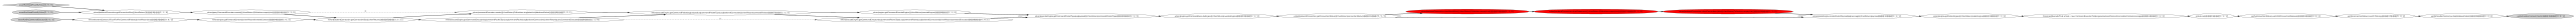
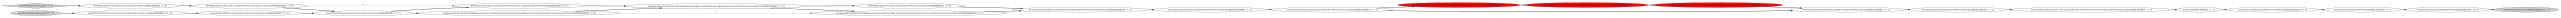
  digraph {
    fontname=Nunito
    rankdir=LR
    node [fillcolor=white fontname=Nunito shape=ellipse style=filled]
    edge [fontname=Nunito style=bold]
    n1 [label="actual.run()@@@15@@@['1', '1', '1']"]
    n2 [label="verify(connectionStatus).waitUntilConnectionRelease()@@@16@@@['0', '0', '1']"]
    n3 [label="verify(connectionStatus).switchToUsing()@@@17@@@['0', '0', '1']"]
    n4 [label="when(executeEngine.getCommandPacket(eq(payload),eq(commandPacketType),eq(backendConnection))).thenReturn(commandPacket)@@@7@@@['1', '1', '1']"]
    n5 [label="when(executeEngine.getCommandExecutor(eq(commandPacketType),eq(commandPacket),eq(backendConnection))).thenReturn(commandExecutor)@@@8@@@['0', '0', '1']"]
    n6 [label="when(engine.getCommandExecuteEngine()).thenReturn(executeEngine)@@@8@@@['1', '1', '0']"]
    n7 [label="when(executeEngine.getCommandPacketType(eq(payload))).thenReturn(commandPacketType)@@@9@@@['1', '1', '1']"]
    n8 [label="when(backendConnection.getConnectionSize()).thenReturn(1)@@@5@@@['1', '1', '1']"]
    n9 [label="when(commandExecutor.execute()).thenReturn(Collections.singletonList(databasePacket))@@@6@@@['0', '0', '1']"]
    n10 [label="when(executeEngine.getCommandExecutor(eq(commandPacketType),eq(commandPacket),eq(backendConnection))).thenReturn(queryCommandExecutor)@@@6@@@['1', '1', '0']"]
    n11 [fillcolor=red label="when(backendConnection.closeResultSets()).thenReturn(Collections.emptyList())@@@12@@@['0', '1', '0']"]
    n12 [fillcolor=red label="when(backendConnection.closeStatements()).thenReturn(Collections.emptyList())@@@13@@@['0', '1', '0']"]
    n13 [fillcolor=red label="when(backendConnection.closeConnections(false)).thenReturn(Collections.emptyList())@@@14@@@['0', '1', '0']"]
    n14 [label="when(engine.getCodecEngine()).thenReturn(codecEngine)@@@13@@@['1', '1', '1']"]
    n15 [label="CommandExecutorTask actual = new CommandExecutorTask(engine,backendConnection,handlerContext,message)@@@14@@@['1', '1', '1']"]
    n16 [label="when(engine.getCommandExecuteEngine()).thenReturn(executeEngine)@@@10@@@['1', '1', '1']"]
    n17 [label="when(queryCommandExecutor.execute()).thenReturn(Collections.emptyList())@@@4@@@['1', '1', '0']"]
    n18 [label="when(backendConnection.getConnectionStatus()).thenReturn(connectionStatus)@@@11@@@['1', '1', '1']"]
    n19 [label="verify(handlerContext).write(databasePacket)@@@18@@@['0', '0', '1']"]
    n20 [fillcolor=lightgray label="verify(handlerContext).flush()@@@19@@@['0', '0', '1']"]
    n21 [label="when(codecEngine.createPacketPayload(eq(message))).thenReturn(payload)@@@12@@@['1', '1', '1']"]
    n22 [label="when(backendConnection.getConnectionSize()).thenReturn(1)@@@3@@@['1', '1', '0']"]
    n23 [fillcolor=lightgray label="assertRunByCommandExecutor['0', '0', '1']"]
    n24 [label="when(frontendContext.isFlushForPerCommandPacket()).thenReturn(true)@@@3@@@['0', '0', '1']"]
    n25 [label="when(engine.getFrontendContext()).thenReturn(frontendContext)@@@4@@@['0', '0', '1']"]
-   n26 [fillcolor=lightgray label="assertRunNeedFlushByFalse['1', '0', '0']" shape=diamond]
-   n27 [fillcolor=lightgray label="assertRunNeedFlushByFalse['0', '1', '0']"]
+   n27 [fillcolor=lightgray label="assertRunNeedFlushByFalse['0', '1', '0']" shape=diamond]
    n1 -> n2
    n2 -> n3
    n3 -> n19
    n4 -> n5
    n4 -> n6
    n5 -> n7
    n6 -> n7
    n7 -> n16
    n8 -> n9
    n8 -> n10
    n9 -> n4
    n10 -> n4
    n10 -> n5 [label=0 style=dashed]
    n11 -> n12
    n12 -> n13
    n13 -> n21
    n14 -> n15
    n15 -> n1
    n16 -> n18
    n17 -> n8
    n17 -> n9 [label=0 style=dashed]
    n18 -> n11
    n18 -> n21
    n19 -> n20
    n21 -> n14
    n22 -> n17
    n23 -> n24
    n24 -> n25
    n25 -> n8
-   n26 -> n22
    n27 -> n22
  }
